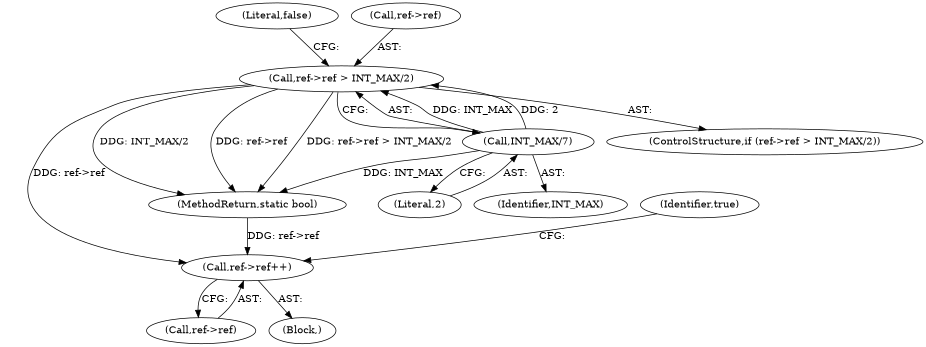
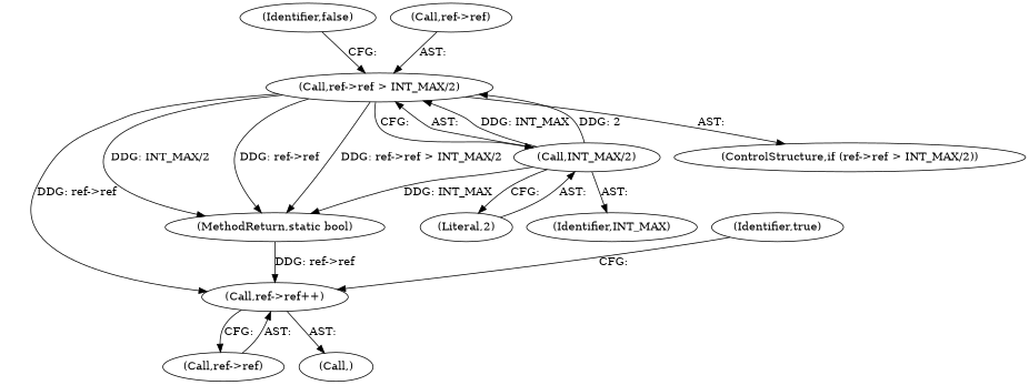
  digraph {
    n1 [label="(Call,ref->ref++)"]
    n2 [label="(Call,ref->ref)"]
-   n3 [label="(Block,)"]
+   n3 [label="(Call,)"]
    n4 [label="(MethodReturn,static bool)"]
    n5 [label="(Call,ref->ref > INT_MAX/2)"]
-   n6 [label="(Call,INT_MAX/7)"]
+   n6 [label="(Call,INT_MAX/2)"]
    n7 [label="(ControlStructure,if (ref->ref > INT_MAX/2))"]
    n8 [label="(Literal,2)"]
    n9 [label="(Identifier,INT_MAX)"]
-   n10 [label="(Literal,false)"]
+   n10 [label="(Identifier,false)"]
    n11 [label="(Identifier,true)"]
    n12 [label="(Call,ref->ref)"]
    n1 -> n2 [label="CFG: "]
    n1 -> n3 [label="AST: "]
    n2 -> n1 [label="AST: "]
    n4 -> n1 [label="DDG: ref->ref"]
    n5 -> n1 [label="DDG: ref->ref"]
    n5 -> n4 [label="DDG: INT_MAX/2"]
    n5 -> n4 [label="DDG: ref->ref"]
    n5 -> n4 [label="DDG: ref->ref > INT_MAX/2"]
    n5 -> n6 [label="CFG: "]
    n5 -> n7 [label="AST: "]
    n6 -> n4 [label="DDG: INT_MAX"]
    n6 -> n5 [label="AST: "]
    n6 -> n5 [label="DDG: INT_MAX"]
    n6 -> n5 [label="DDG: 2"]
    n6 -> n8 [label="CFG: "]
    n6 -> n9 [label="AST: "]
    n8 -> n6 [label="AST: "]
    n10 -> n5 [label="CFG: "]
    n11 -> n1 [label="CFG: "]
    n12 -> n5 [label="AST: "]
  }
